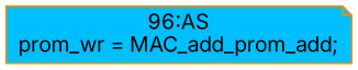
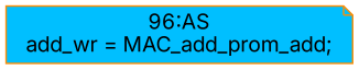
  strict digraph {
    fontname=Inter
-   n1 [ast="<pyverilog.vparser.ast.Assign object at 0x7fcc00856d90>" def_var="['add_wr']" fillcolor=deepskyblue label="96:AS\nprom_wr = MAC_add_prom_add;" statements="[]" style=filled typ=Assign use_var="['MAC_add_prom_add']" color=darkorange shape=note fontname=Inter]
+   n1 [ast="<pyverilog.vparser.ast.Assign object at 0x7fcc00856d90>" def_var="['add_wr']" fillcolor=deepskyblue label="96:AS\nadd_wr = MAC_add_prom_add;" statements="[]" style=filled typ=Assign use_var="['MAC_add_prom_add']" color=darkorange shape=note fontname=Inter]
  }
